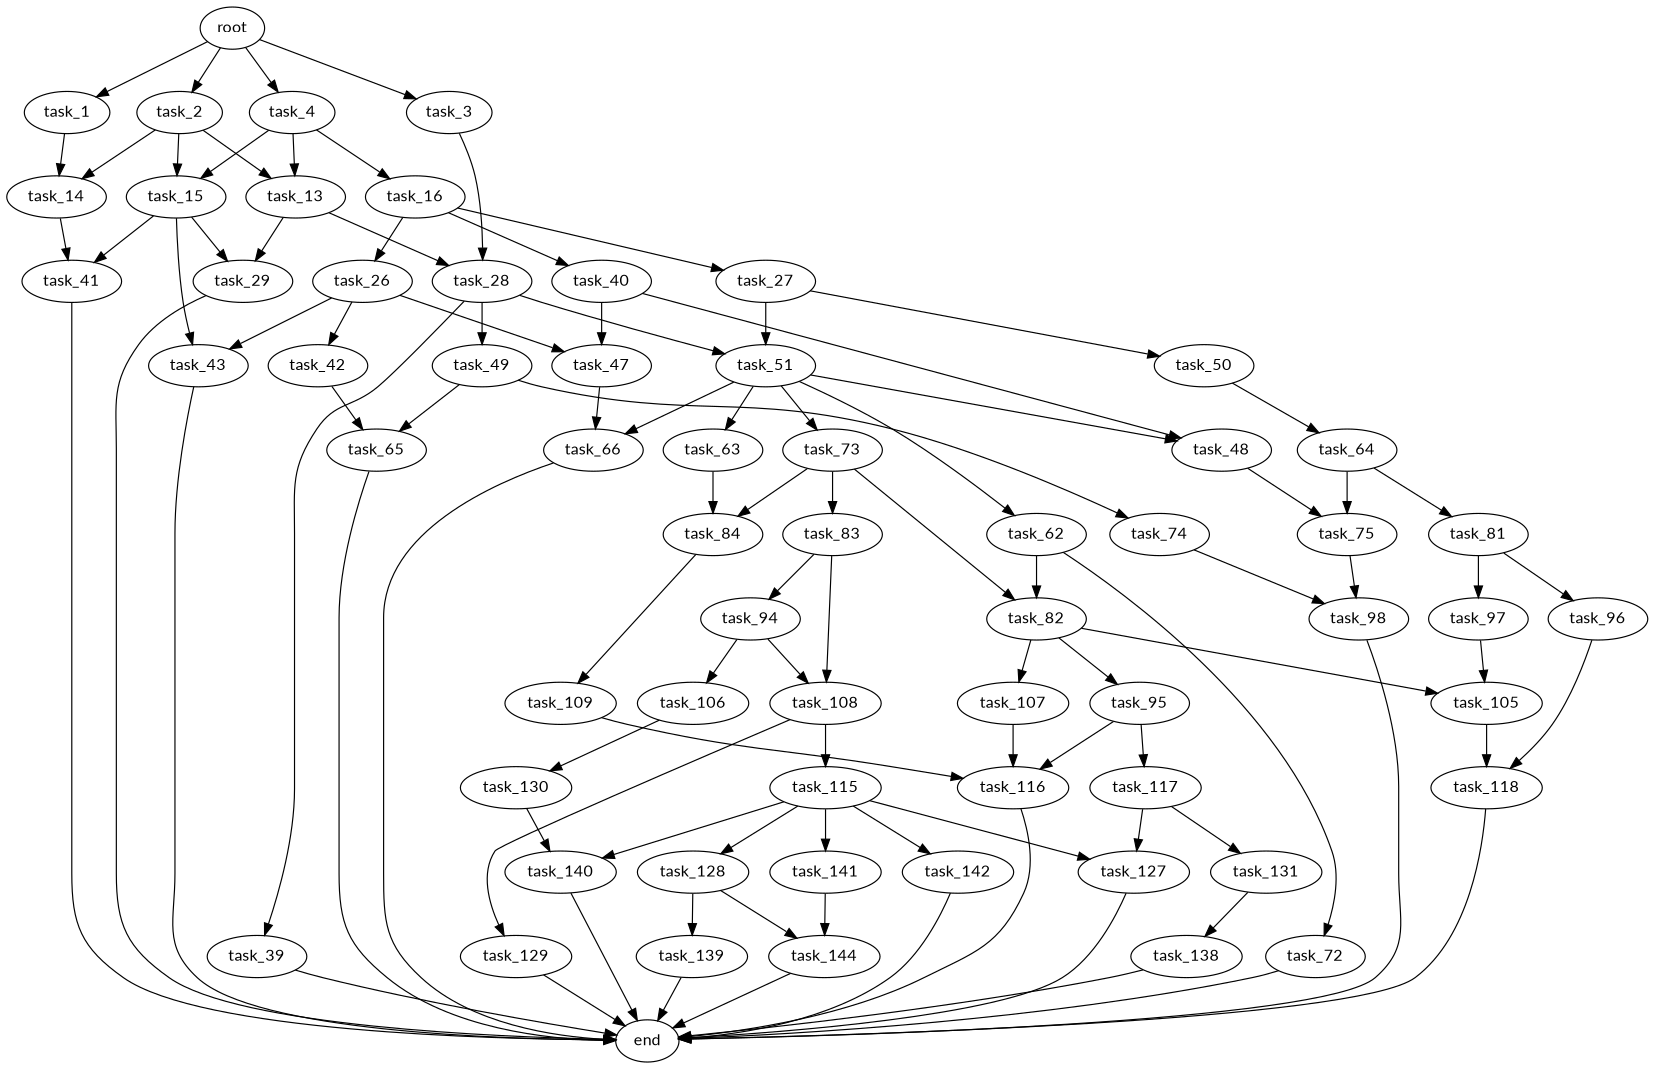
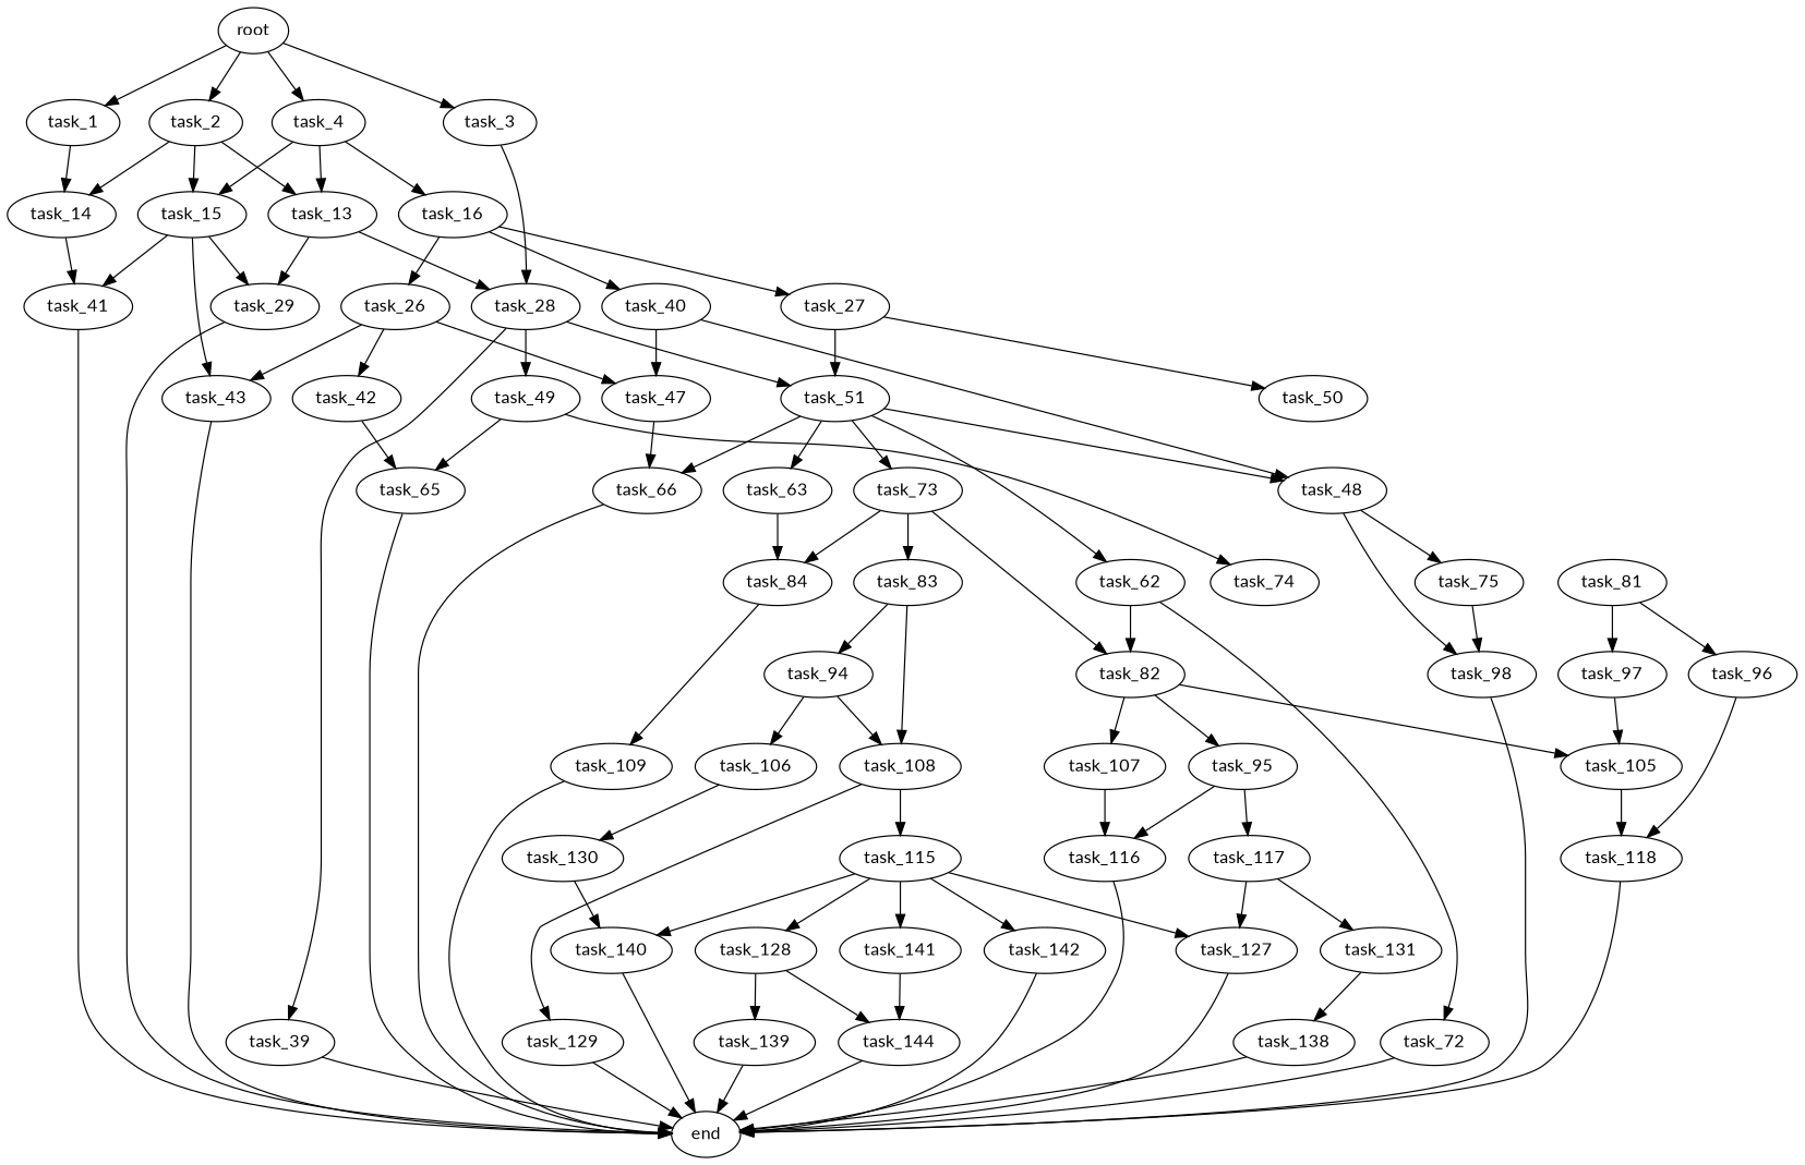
  digraph {
    fontname=Lato
    node [fontname=Lato]
    edge [fontname=Lato]
    root
    task_1
    task_2
    task_3
    task_4
    task_14
    task_13
    task_15
    task_28
    task_16
    task_41
    task_29
    task_43
    task_51
    task_39
    task_49
    task_26
    task_27
    task_40
    end
    task_42
    task_47
    task_50
    task_48
    task_65
    task_66
    task_75
-   task_64
    task_62
    task_63
    task_73
    task_74
    task_98
    task_81
    task_72
    task_82
    task_84
    task_83
    task_95
    task_105
    task_107
    task_109
    task_96
    task_97
    task_94
    task_108
    task_118
    task_116
    task_117
    task_106
    task_115
    task_129
    task_130
    task_127
    task_131
    task_140
    task_128
    task_141
    task_142
    task_139
    task_144
    task_138
    root -> task_1
    root -> task_2
    root -> task_3
    root -> task_4
    task_1 -> task_14
    task_2 -> task_14
    task_2 -> task_13
    task_2 -> task_15
    task_3 -> task_28
    task_4 -> task_13
    task_4 -> task_15
    task_4 -> task_16
    task_14 -> task_41
    task_13 -> task_28
    task_13 -> task_29
    task_15 -> task_41
    task_15 -> task_29
    task_15 -> task_43
    task_28 -> task_51
    task_28 -> task_39
    task_28 -> task_49
    task_16 -> task_26
    task_16 -> task_27
    task_16 -> task_40
    task_41 -> end
    task_29 -> end
    task_43 -> end
    task_51 -> task_48
    task_51 -> task_66
    task_51 -> task_62
    task_51 -> task_63
    task_51 -> task_73
    task_39 -> end
    task_49 -> task_65
    task_49 -> task_74
    task_26 -> task_43
    task_26 -> task_42
    task_26 -> task_47
    task_27 -> task_51
    task_27 -> task_50
    task_40 -> task_47
    task_40 -> task_48
    task_42 -> task_65
    task_47 -> task_66
-   task_50 -> task_64
    task_48 -> task_75
    task_65 -> end
    task_66 -> end
    task_75 -> task_98
-   task_64 -> task_75
-   task_64 -> task_81
    task_62 -> task_72
    task_62 -> task_82
    task_63 -> task_84
    task_73 -> task_82
    task_73 -> task_84
    task_73 -> task_83
-   task_74 -> task_98
+   task_48 -> task_98
    task_98 -> end
    task_81 -> task_96
    task_81 -> task_97
    task_72 -> end
    task_82 -> task_95
    task_82 -> task_105
    task_82 -> task_107
    task_84 -> task_109
    task_83 -> task_94
    task_83 -> task_108
    task_95 -> task_116
    task_95 -> task_117
    task_105 -> task_118
    task_107 -> task_116
-   task_109 -> task_116
+   task_109 -> end
    task_96 -> task_118
    task_97 -> task_105
    task_94 -> task_108
    task_94 -> task_106
    task_108 -> task_115
    task_108 -> task_129
    task_118 -> end
    task_116 -> end
    task_117 -> task_127
    task_117 -> task_131
    task_106 -> task_130
    task_115 -> task_127
    task_115 -> task_140
    task_115 -> task_128
    task_115 -> task_141
    task_115 -> task_142
    task_129 -> end
    task_130 -> task_140
    task_127 -> end
    task_131 -> task_138
    task_140 -> end
    task_128 -> task_139
    task_128 -> task_144
    task_141 -> task_144
    task_142 -> end
    task_139 -> end
    task_144 -> end
    task_138 -> end
  }
